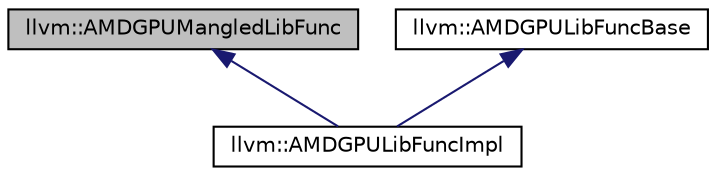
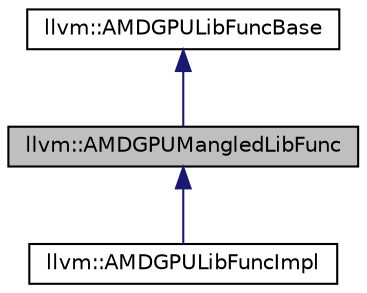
  digraph {
    node [color=black fontname=Helvetica fontsize=10 shape=record]
    edge [color=midnightblue dir=back fontname=Helvetica fontsize=10 labelfontname=Helvetica labelfontsize=10 style=solid]
    n1 [fillcolor=grey75 fontcolor=black height=0.2 label="llvm::AMDGPUMangledLibFunc" style=filled width=0.4]
    n2 [height=0.2 label="llvm::AMDGPULibFuncImpl" width=0.4]
    n3 [height=0.2 label="llvm::AMDGPULibFuncBase" width=0.4]
    n1 -> n2
-   n3 -> n2
+   n3 -> n1
  }
